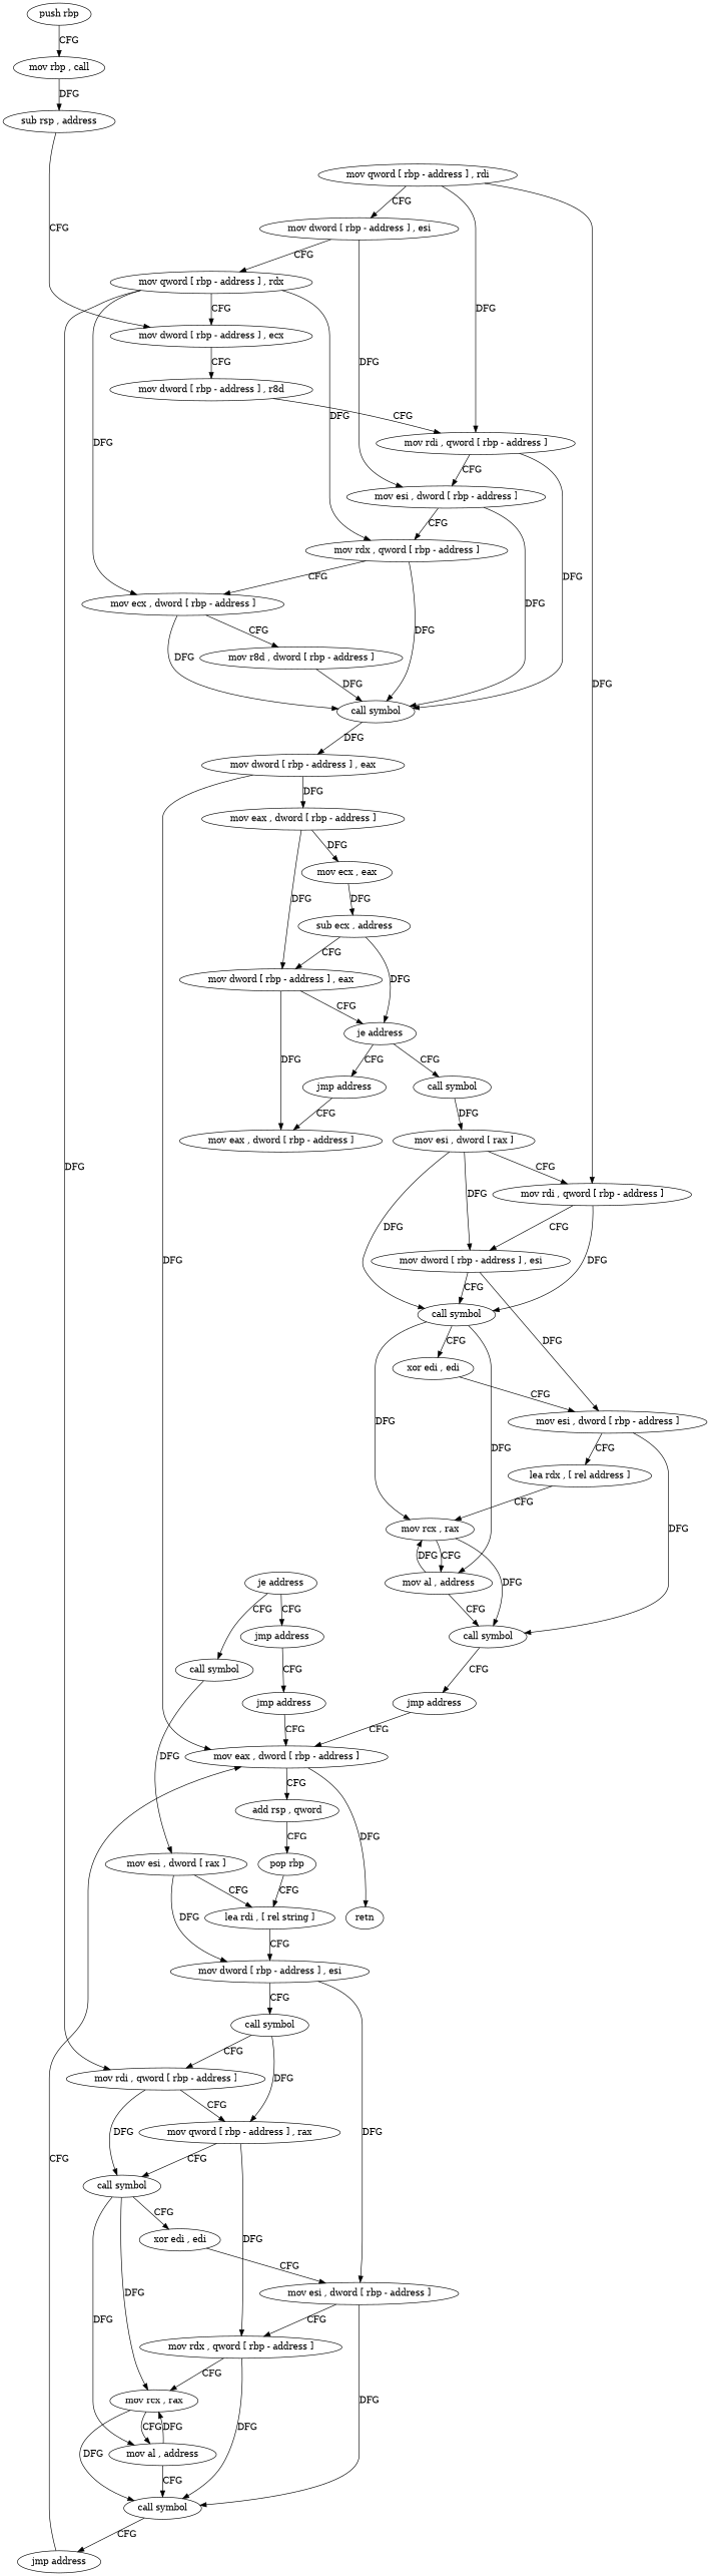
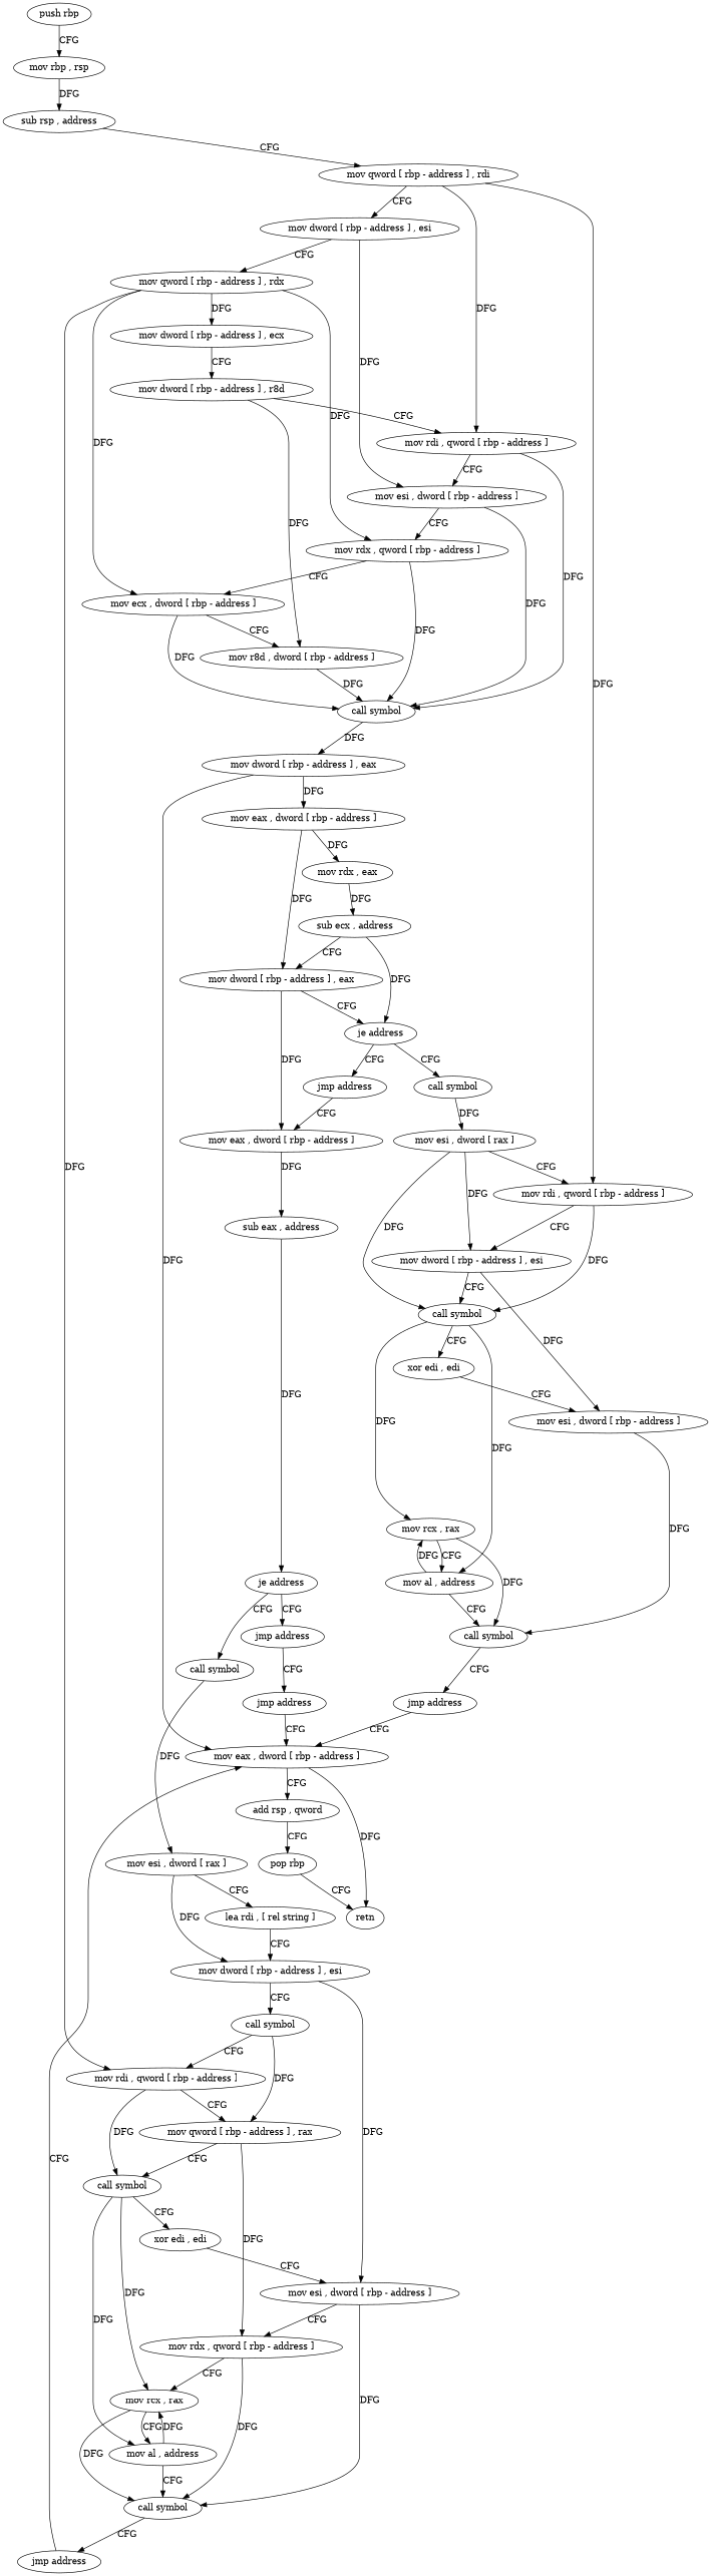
  digraph {
    n1 [label="push rbp"]
-   n2 [label="mov rbp , call"]
+   n2 [label="mov rbp , rsp"]
    n3 [label="sub rsp , address"]
    n4 [label="mov qword [ rbp - address ] , rdi"]
    n5 [label="mov dword [ rbp - address ] , esi"]
    n6 [label="mov rdi , qword [ rbp - address ]"]
    n7 [label="mov rdi , qword [ rbp - address ]"]
    n8 [label="mov qword [ rbp - address ] , rdx"]
    n9 [label="mov esi , dword [ rbp - address ]"]
    n10 [label="call symbol"]
    n11 [label="mov dword [ rbp - address ] , esi"]
    n12 [label="call symbol"]
    n13 [label="mov dword [ rbp - address ] , ecx"]
    n14 [label="mov rdx , qword [ rbp - address ]"]
    n15 [label="mov rdi , qword [ rbp - address ]"]
    n16 [label="mov ecx , dword [ rbp - address ]"]
    n17 [label="mov dword [ rbp - address ] , r8d"]
    n18 [label="mov qword [ rbp - address ] , rax"]
    n19 [label="call symbol"]
    n20 [label="mov r8d , dword [ rbp - address ]"]
    n21 [label="mov dword [ rbp - address ] , eax"]
    n22 [label="mov eax , dword [ rbp - address ]"]
    n23 [label="mov eax , dword [ rbp - address ]"]
-   n24 [label="mov ecx , eax"]
+   n24 [label="mov rdx , eax"]
    n25 [label="mov dword [ rbp - address ] , eax"]
    n26 [label="add rsp , qword"]
    n27 [label=retn]
    n28 [label="sub ecx , address"]
    n29 [label="je address"]
    n30 [label="mov eax , dword [ rbp - address ]"]
    n31 [label="call symbol"]
    n32 [label="jmp address"]
+   n33 [label="sub eax , address"]
    n34 [label="mov esi , dword [ rax ]"]
    n35 [label="mov esi , dword [ rbp - address ]"]
    n36 [label="xor edi , edi"]
    n37 [label="mov rcx , rax"]
    n38 [label="mov al , address"]
-   n39 [label="lea rdx , [ rel address ]"]
    n40 [label="call symbol"]
    n41 [label="jmp address"]
    n42 [label="pop rbp"]
    n43 [label="je address"]
    n44 [label="call symbol"]
    n45 [label="jmp address"]
    n46 [label="mov esi , dword [ rax ]"]
    n47 [label="jmp address"]
    n48 [label="lea rdi , [ rel string ]"]
    n49 [label="mov dword [ rbp - address ] , esi"]
    n50 [label="call symbol"]
    n51 [label="mov esi , dword [ rbp - address ]"]
    n52 [label="mov rdx , qword [ rbp - address ]"]
    n53 [label="call symbol"]
    n54 [label="xor edi , edi"]
    n55 [label="mov rcx , rax"]
    n56 [label="mov al , address"]
    n57 [label="jmp address"]
    n1 -> n2 [label=CFG]
    n2 -> n3 [label=DFG]
-   n3 -> n13 [label=CFG]
+   n3 -> n4 [label=CFG]
    n4 -> n5 [label=CFG]
    n4 -> n6 [label=DFG]
    n4 -> n7 [label=DFG]
    n5 -> n8 [label=CFG]
    n5 -> n9 [label=DFG]
    n6 -> n9 [label=CFG]
    n6 -> n10 [label=DFG]
    n7 -> n11 [label=CFG]
    n7 -> n12 [label=DFG]
-   n8 -> n13 [label=CFG]
+   n8 -> n13 [label=DFG]
    n8 -> n14 [label=DFG]
    n8 -> n15 [label=DFG]
    n8 -> n16 [label=DFG]
    n9 -> n10 [label=DFG]
    n9 -> n14 [label=CFG]
    n10 -> n21 [label=DFG]
    n11 -> n12 [label=CFG]
    n11 -> n35 [label=DFG]
    n12 -> n36 [label=CFG]
    n12 -> n37 [label=DFG]
    n12 -> n38 [label=DFG]
    n13 -> n17 [label=CFG]
    n14 -> n10 [label=DFG]
    n14 -> n16 [label=CFG]
    n15 -> n18 [label=CFG]
    n15 -> n19 [label=DFG]
    n16 -> n10 [label=DFG]
    n16 -> n20 [label=CFG]
    n17 -> n6 [label=CFG]
+   n17 -> n20 [label=DFG]
    n18 -> n19 [label=CFG]
    n18 -> n52 [label=DFG]
    n19 -> n54 [label=CFG]
    n19 -> n55 [label=DFG]
    n19 -> n56 [label=DFG]
    n20 -> n10 [label=DFG]
    n21 -> n22 [label=DFG]
    n21 -> n23 [label=DFG]
    n22 -> n24 [label=DFG]
    n22 -> n25 [label=DFG]
    n23 -> n26 [label=CFG]
    n23 -> n27 [label=DFG]
    n24 -> n28 [label=DFG]
    n25 -> n29 [label=CFG]
    n25 -> n30 [label=DFG]
    n26 -> n42 [label=CFG]
    n28 -> n25 [label=CFG]
    n28 -> n29 [label=DFG]
    n29 -> n31 [label=CFG]
    n29 -> n32 [label=CFG]
+   n30 -> n33 [label=DFG]
    n31 -> n34 [label=DFG]
    n32 -> n30 [label=CFG]
+   n33 -> n43 [label=DFG]
    n34 -> n7 [label=CFG]
    n34 -> n11 [label=DFG]
    n34 -> n12 [label=DFG]
-   n35 -> n39 [label=CFG]
    n35 -> n40 [label=DFG]
    n36 -> n35 [label=CFG]
    n37 -> n38 [label=CFG]
    n37 -> n40 [label=DFG]
    n38 -> n37 [label=DFG]
    n38 -> n40 [label=CFG]
-   n39 -> n37 [label=CFG]
    n40 -> n41 [label=CFG]
    n41 -> n23 [label=CFG]
-   n42 -> n48 [label=CFG]
+   n42 -> n27 [label=CFG]
    n43 -> n44 [label=CFG]
    n43 -> n45 [label=CFG]
    n44 -> n46 [label=DFG]
    n45 -> n47 [label=CFG]
    n46 -> n48 [label=CFG]
    n46 -> n49 [label=DFG]
    n47 -> n23 [label=CFG]
    n48 -> n49 [label=CFG]
    n49 -> n50 [label=CFG]
    n49 -> n51 [label=DFG]
    n50 -> n15 [label=CFG]
    n50 -> n18 [label=DFG]
    n51 -> n52 [label=CFG]
    n51 -> n53 [label=DFG]
    n52 -> n53 [label=DFG]
    n52 -> n55 [label=CFG]
    n53 -> n57 [label=CFG]
    n54 -> n51 [label=CFG]
    n55 -> n53 [label=DFG]
    n55 -> n56 [label=CFG]
    n56 -> n53 [label=CFG]
    n56 -> n55 [label=DFG]
    n57 -> n23 [label=CFG]
  }
